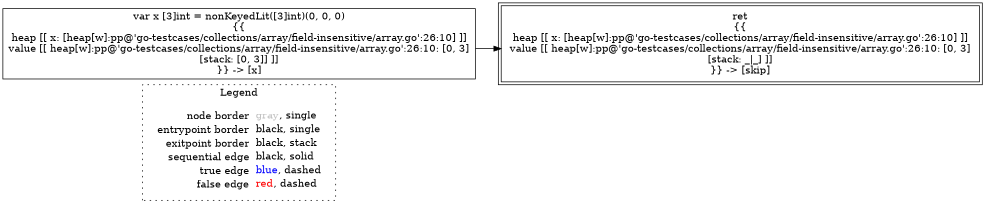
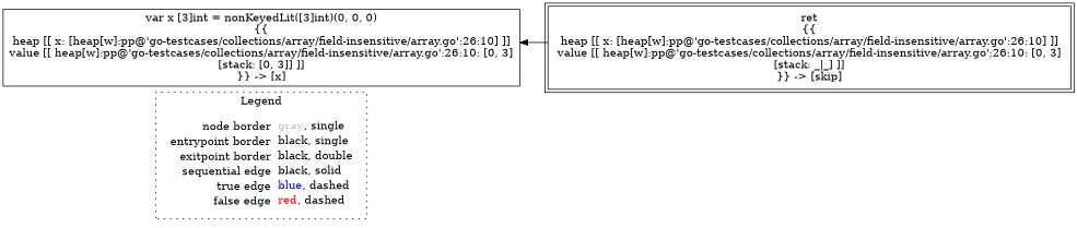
  digraph {
    rankdir=LR
    node [shape=rect color=black]
-   n1 [label=<<table border="0" cellpadding="2" cellspacing="0" cellborder="0"><tr><td align="right">node border&nbsp;</td><td align="left"><font color="gray">gray</font>, single</td></tr><tr><td align="right">entrypoint border&nbsp;</td><td align="left"><font color="black">black</font>, single</td></tr><tr><td align="right">exitpoint border&nbsp;</td><td align="left"><font color="black">black</font>, stack</td></tr><tr><td align="right">sequential edge&nbsp;</td><td align="left"><font color="black">black</font>, solid</td></tr><tr><td align="right">true edge&nbsp;</td><td align="left"><font color="blue">blue</font>, dashed</td></tr><tr><td align="right">false edge&nbsp;</td><td align="left"><font color="red">red</font>, dashed</td></tr></table>> shape=plaintext color=""]
+   n1 [label=<<table border="0" cellpadding="2" cellspacing="0" cellborder="0"><tr><td align="right">node border&nbsp;</td><td align="left"><font color="gray">gray</font>, single</td></tr><tr><td align="right">entrypoint border&nbsp;</td><td align="left"><font color="black">black</font>, single</td></tr><tr><td align="right">exitpoint border&nbsp;</td><td align="left"><font color="black">black</font>, double</td></tr><tr><td align="right">sequential edge&nbsp;</td><td align="left"><font color="black">black</font>, solid</td></tr><tr><td align="right">true edge&nbsp;</td><td align="left"><font color="blue">blue</font>, dashed</td></tr><tr><td align="right">false edge&nbsp;</td><td align="left"><font color="red">red</font>, dashed</td></tr></table>> shape=plaintext color=""]
    n2 [label=<var x [3]int = nonKeyedLit([3]int)(0, 0, 0)<BR/>{{<BR/>heap [[ x: [heap[w]:pp@'go-testcases/collections/array/field-insensitive/array.go':26:10] ]]<BR/>value [[ heap[w]:pp@'go-testcases/collections/array/field-insensitive/array.go':26:10: [0, 3]<BR/>[stack: [0, 3]] ]]<BR/>}} -&gt; [x]>]
    n3 [label=<ret<BR/>{{<BR/>heap [[ x: [heap[w]:pp@'go-testcases/collections/array/field-insensitive/array.go':26:10] ]]<BR/>value [[ heap[w]:pp@'go-testcases/collections/array/field-insensitive/array.go':26:10: [0, 3]<BR/>[stack: _|_] ]]<BR/>}} -&gt; [skip]> peripheries=2]
    subgraph cluster_1 {
      label=Legend
      style=dotted
      n1
    }
-   n2 -> n3 [color=black]
+   n3 -> n2 [color=black]
  }
